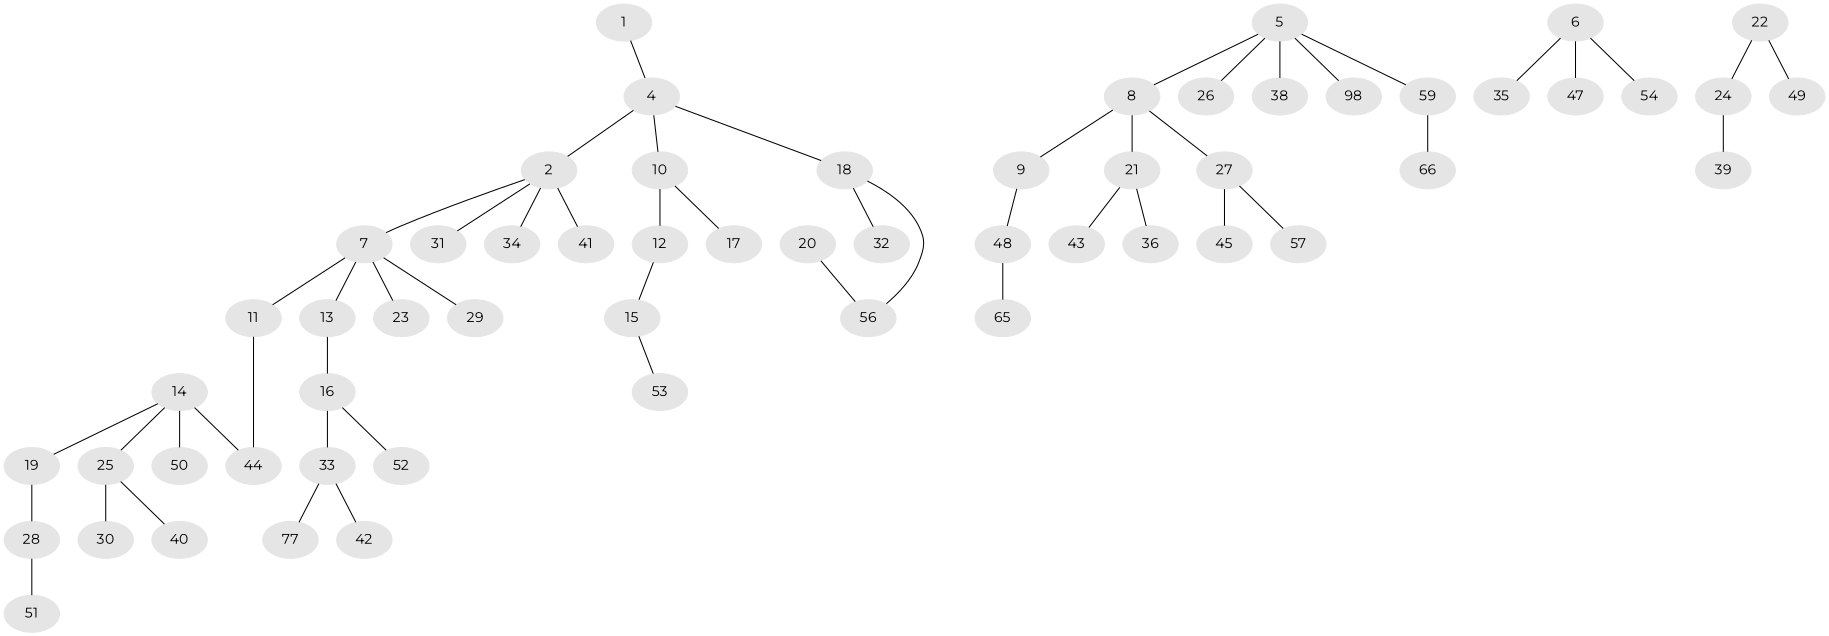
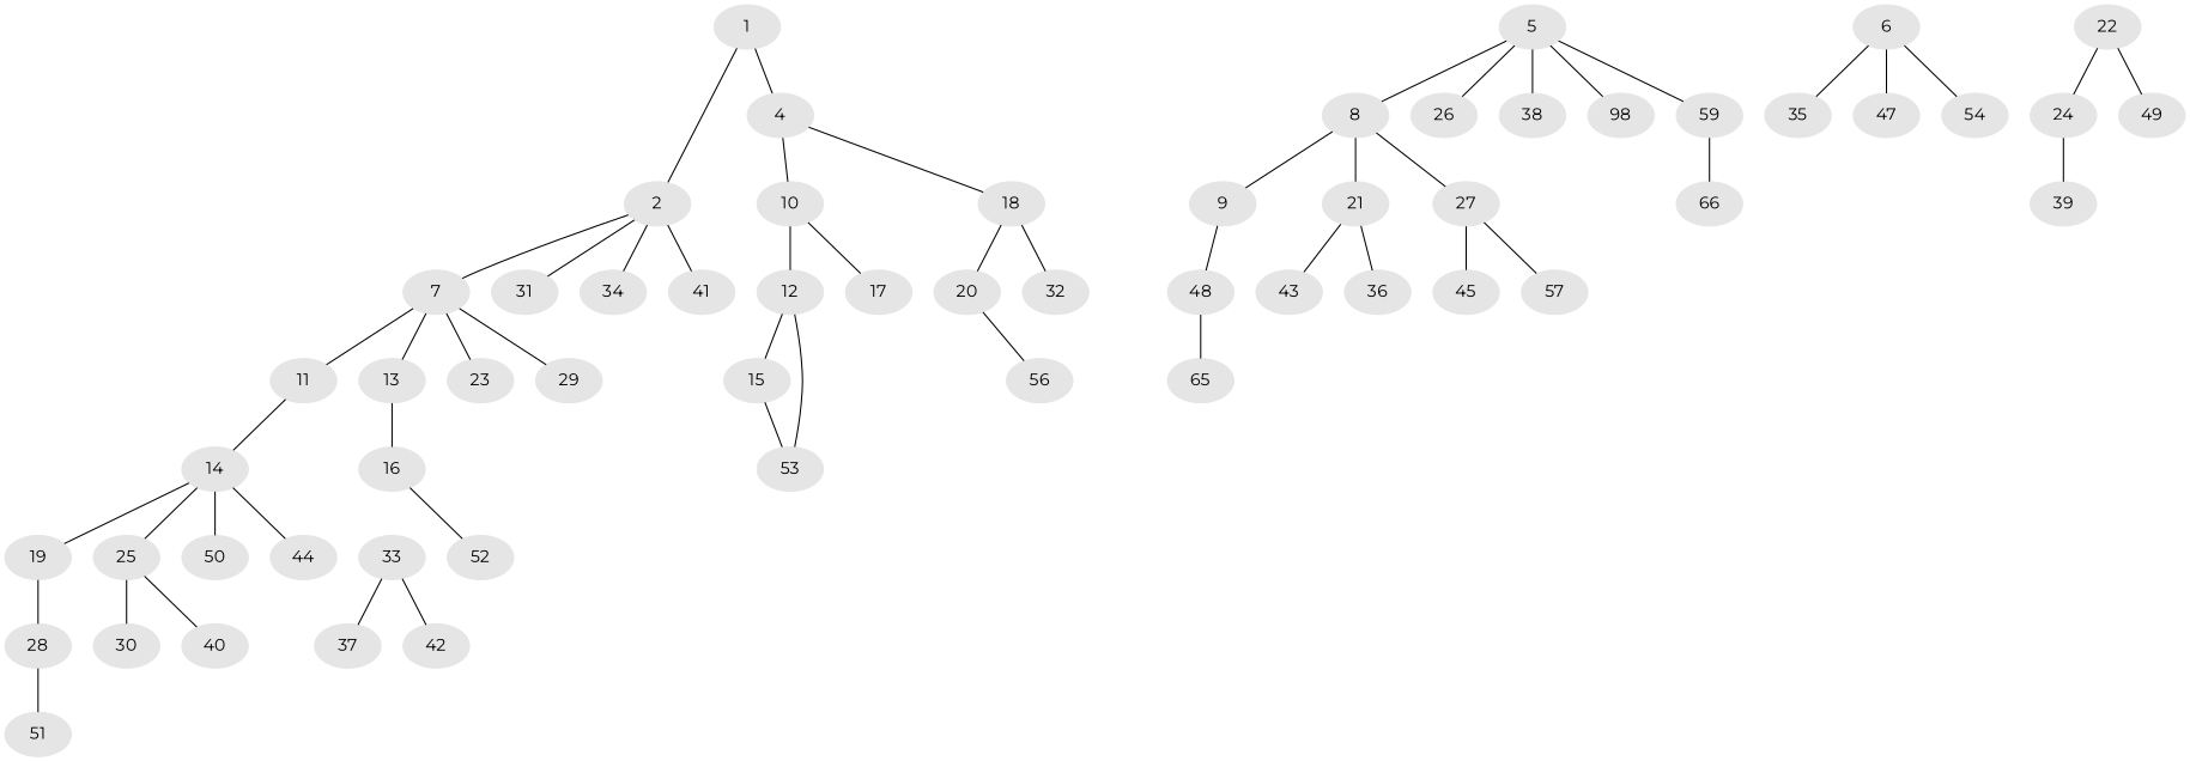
  graph {
    fontname=Montserrat
    node [color=gray90 fontname=Montserrat style=filled]
    edge [fontname=Montserrat]
    1
    2
    4
    7
    31
    34
    41
    10
    18
    11
    13
    23
    29
    5
    8
    26
    38
    n18 [label=98]
    59
    6
    35
    47
    54
    12
    17
    20
    32
    9
    21
    27
    n31 [label=66]
    14
    16
    48
    43
    36
    45
    57
    n39 [label=65]
    15
    53
    19
    25
    44
    50
    33
    52
    28
    30
    40
    22
    24
    49
-   37 [label=77]
+   37
    42
    56
    51
    39
-   4 -- 2
+   1 -- 2
    1 -- 4
    2 -- 7
    2 -- 31
    2 -- 34
    2 -- 41
    4 -- 10
    4 -- 18
    7 -- 11
    7 -- 13
    7 -- 23
    7 -- 29
    10 -- 12
    10 -- 17
-   18 -- 56
+   18 -- 20
    18 -- 32
-   11 -- 44
+   11 -- 14
    13 -- 16
    5 -- 8
    5 -- 26
    5 -- 38
    5 -- n18
    5 -- 59
    8 -- 9
    8 -- 21
    8 -- 27
    59 -- n31
    6 -- 35
    6 -- 47
    6 -- 54
    12 -- 15
+   12 -- 53
    20 -- 56
    9 -- 48
    21 -- 43
    21 -- 36
    27 -- 45
    27 -- 57
    14 -- 19
    14 -- 25
    14 -- 44
    14 -- 50
-   16 -- 33
    16 -- 52
    48 -- n39
    15 -- 53
    19 -- 28
    25 -- 30
    25 -- 40
    33 -- 37
    33 -- 42
    28 -- 51
    22 -- 24
    22 -- 49
    24 -- 39
  }
